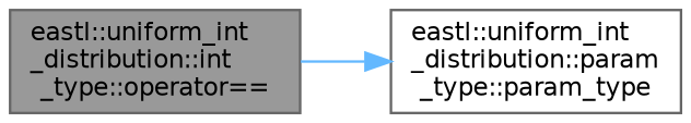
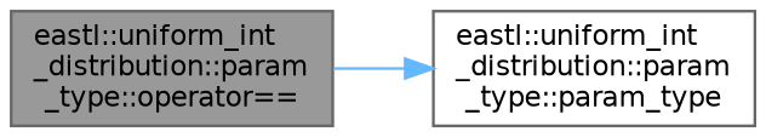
  digraph {
    rankdir=LR
    fontname="DejaVu Sans"
    node [fontname="DejaVu Sans" fontsize=10 shape=box style=filled]
-   n1 [color=gray40 fillcolor=grey60 fontcolor=black height=0.2 label="eastl::uniform_int\l_distribution::int\l_type::operator==" width=0.4]
+   n1 [color=gray40 fillcolor=grey60 fontcolor=black height=0.2 label="eastl::uniform_int\l_distribution::param\l_type::operator==" width=0.4]
    n2 [color=grey40 fillcolor=white height=0.2 label="eastl::uniform_int\l_distribution::param\l_type::param_type" width=0.4]
    n1 -> n2 [color=steelblue1 fontname="DejaVu Sans" fontsize=10 labelfontname=Helvetica labelfontsize=10 style=solid]
  }
